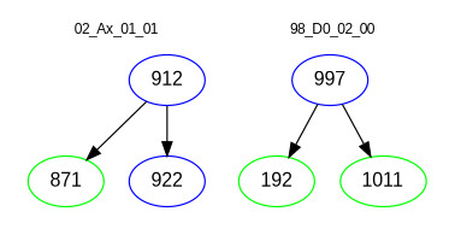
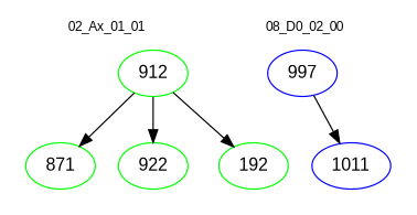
  digraph {
    fontname="Liberation Sans"
    node [color=blue fontname="Liberation Sans"]
    edge [color=black fontname="Liberation Sans"]
-   n1 [label=912]
+   n1 [color=green label=912]
    n2 [color=green label=871]
-   n3 [label=922]
+   n3 [color=green label=922]
    n4 [label=997]
    n5 [color=green label=192]
-   n6 [color=green label=1011]
+   n6 [label=1011]
    subgraph cluster_1 {
      color=white
      fontsize=10
      label="02_Ax_01_01"
      n1
      n2
      n3
    }
    subgraph cluster_2 {
      color=white
      fontsize=10
-     label="98_D0_02_00"
+     label="08_D0_02_00"
      n4
      n5
      n6
    }
    n1 -> n2
    n1 -> n3
-   n4 -> n5
+   n1 -> n5
    n4 -> n6
  }
